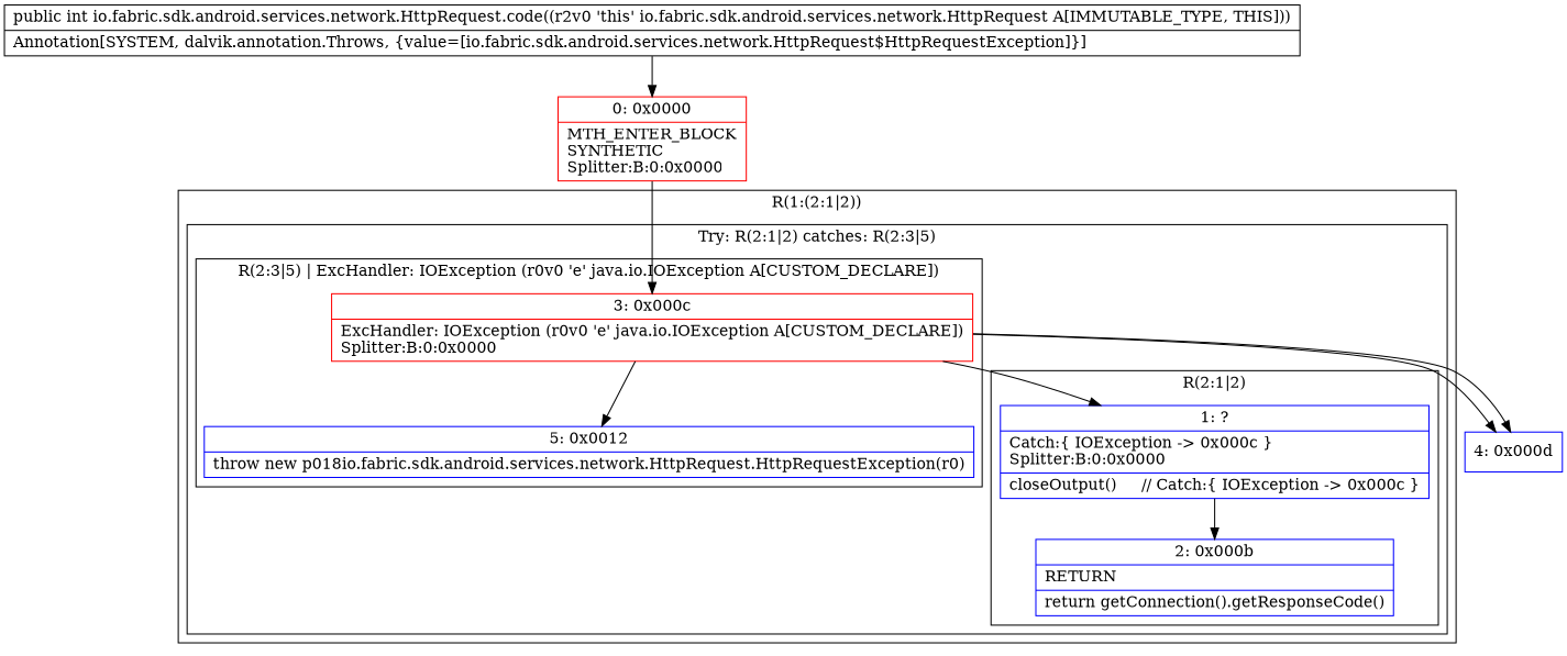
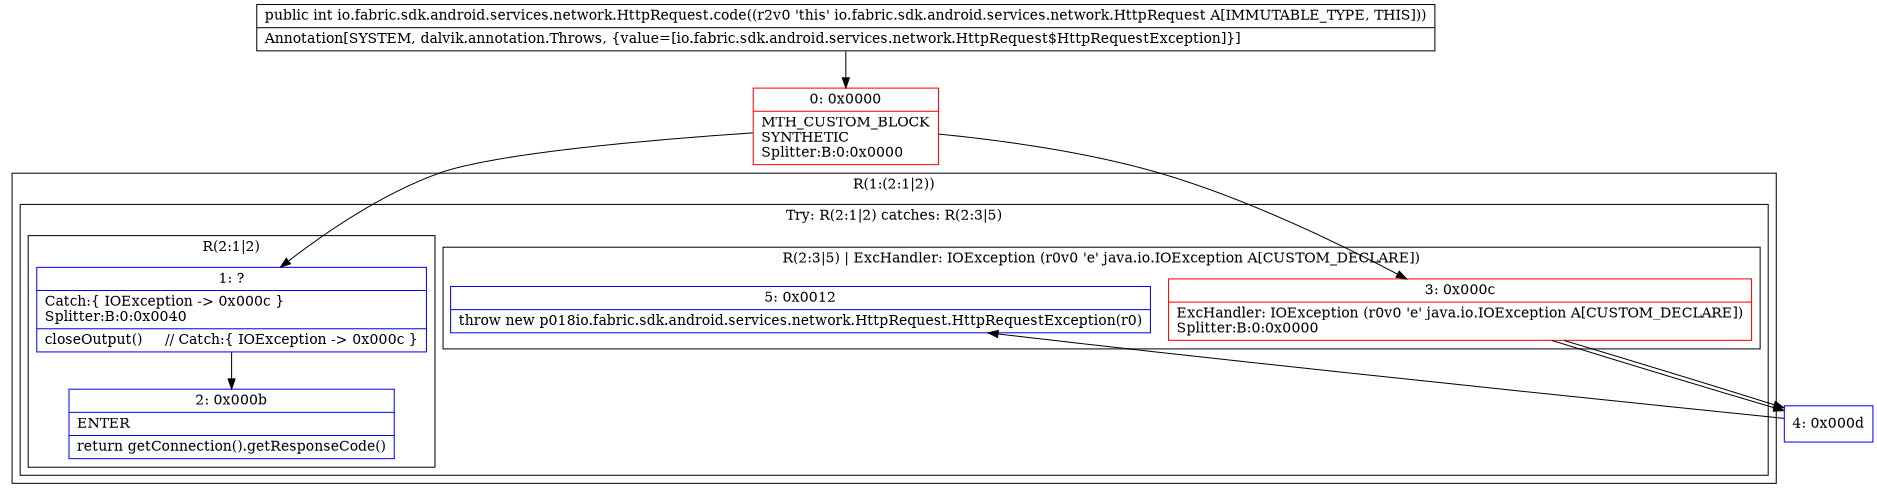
  digraph {
    node [color=blue shape=record]
-   n1 [label="{1\:\ ?|Catch:\{ IOException \-\> 0x000c \}\lSplitter:B:0:0x0000\l|closeOutput()     \/\/ Catch:\{ IOException \-\> 0x000c \}\l}"]
-   n2 [label="{2\:\ 0x000b|RETURN\l|return getConnection().getResponseCode()\l}"]
+   n1 [label="{1\:\ ?|Catch:\{ IOException \-\> 0x000c \}\lSplitter:B:0:0x0040\l|closeOutput()     \/\/ Catch:\{ IOException \-\> 0x000c \}\l}"]
+   n2 [label="{2\:\ 0x000b|ENTER\l|return getConnection().getResponseCode()\l}"]
    n3 [color=red label="{3\:\ 0x000c|ExcHandler: IOException (r0v0 'e' java.io.IOException A[CUSTOM_DECLARE])\lSplitter:B:0:0x0000\l}"]
    n4 [label="{5\:\ 0x0012|throw new p018io.fabric.sdk.android.services.network.HttpRequest.HttpRequestException(r0)\l}"]
    n5 [label="{4\:\ 0x000d}"]
-   n6 [color=red label="{0\:\ 0x0000|MTH_ENTER_BLOCK\lSYNTHETIC\lSplitter:B:0:0x0000\l}"]
+   n6 [color=red label="{0\:\ 0x0000|MTH_CUSTOM_BLOCK\lSYNTHETIC\lSplitter:B:0:0x0000\l}"]
    n7 [label="{public int io.fabric.sdk.android.services.network.HttpRequest.code((r2v0 'this' io.fabric.sdk.android.services.network.HttpRequest A[IMMUTABLE_TYPE, THIS]))  | Annotation[SYSTEM, dalvik.annotation.Throws, \{value=[io.fabric.sdk.android.services.network.HttpRequest$HttpRequestException]\}]\l}" color=""]
    subgraph cluster_1 {
      label="R(1:(2:1|2))"
      subgraph cluster_2 {
        label="Try: R(2:1|2) catches: R(2:3|5)"
        subgraph cluster_3 {
          label="R(2:1|2)"
          n1
          n2
        }
        subgraph cluster_4 {
          label="R(2:3|5) | ExcHandler: IOException (r0v0 'e' java.io.IOException A[CUSTOM_DECLARE])\l"
          n3
          n4
        }
      }
    }
    subgraph cluster_5 {
      label="R(2:3|5) | ExcHandler: IOException (r0v0 'e' java.io.IOException A[CUSTOM_DECLARE])\l"
    }
    n1 -> n2
    n3 -> n5
    n3 -> n5
-   n3 -> n4
-   n3 -> n1
+   n5 -> n4
+   n6 -> n1
    n6 -> n3
    n7 -> n6
  }
